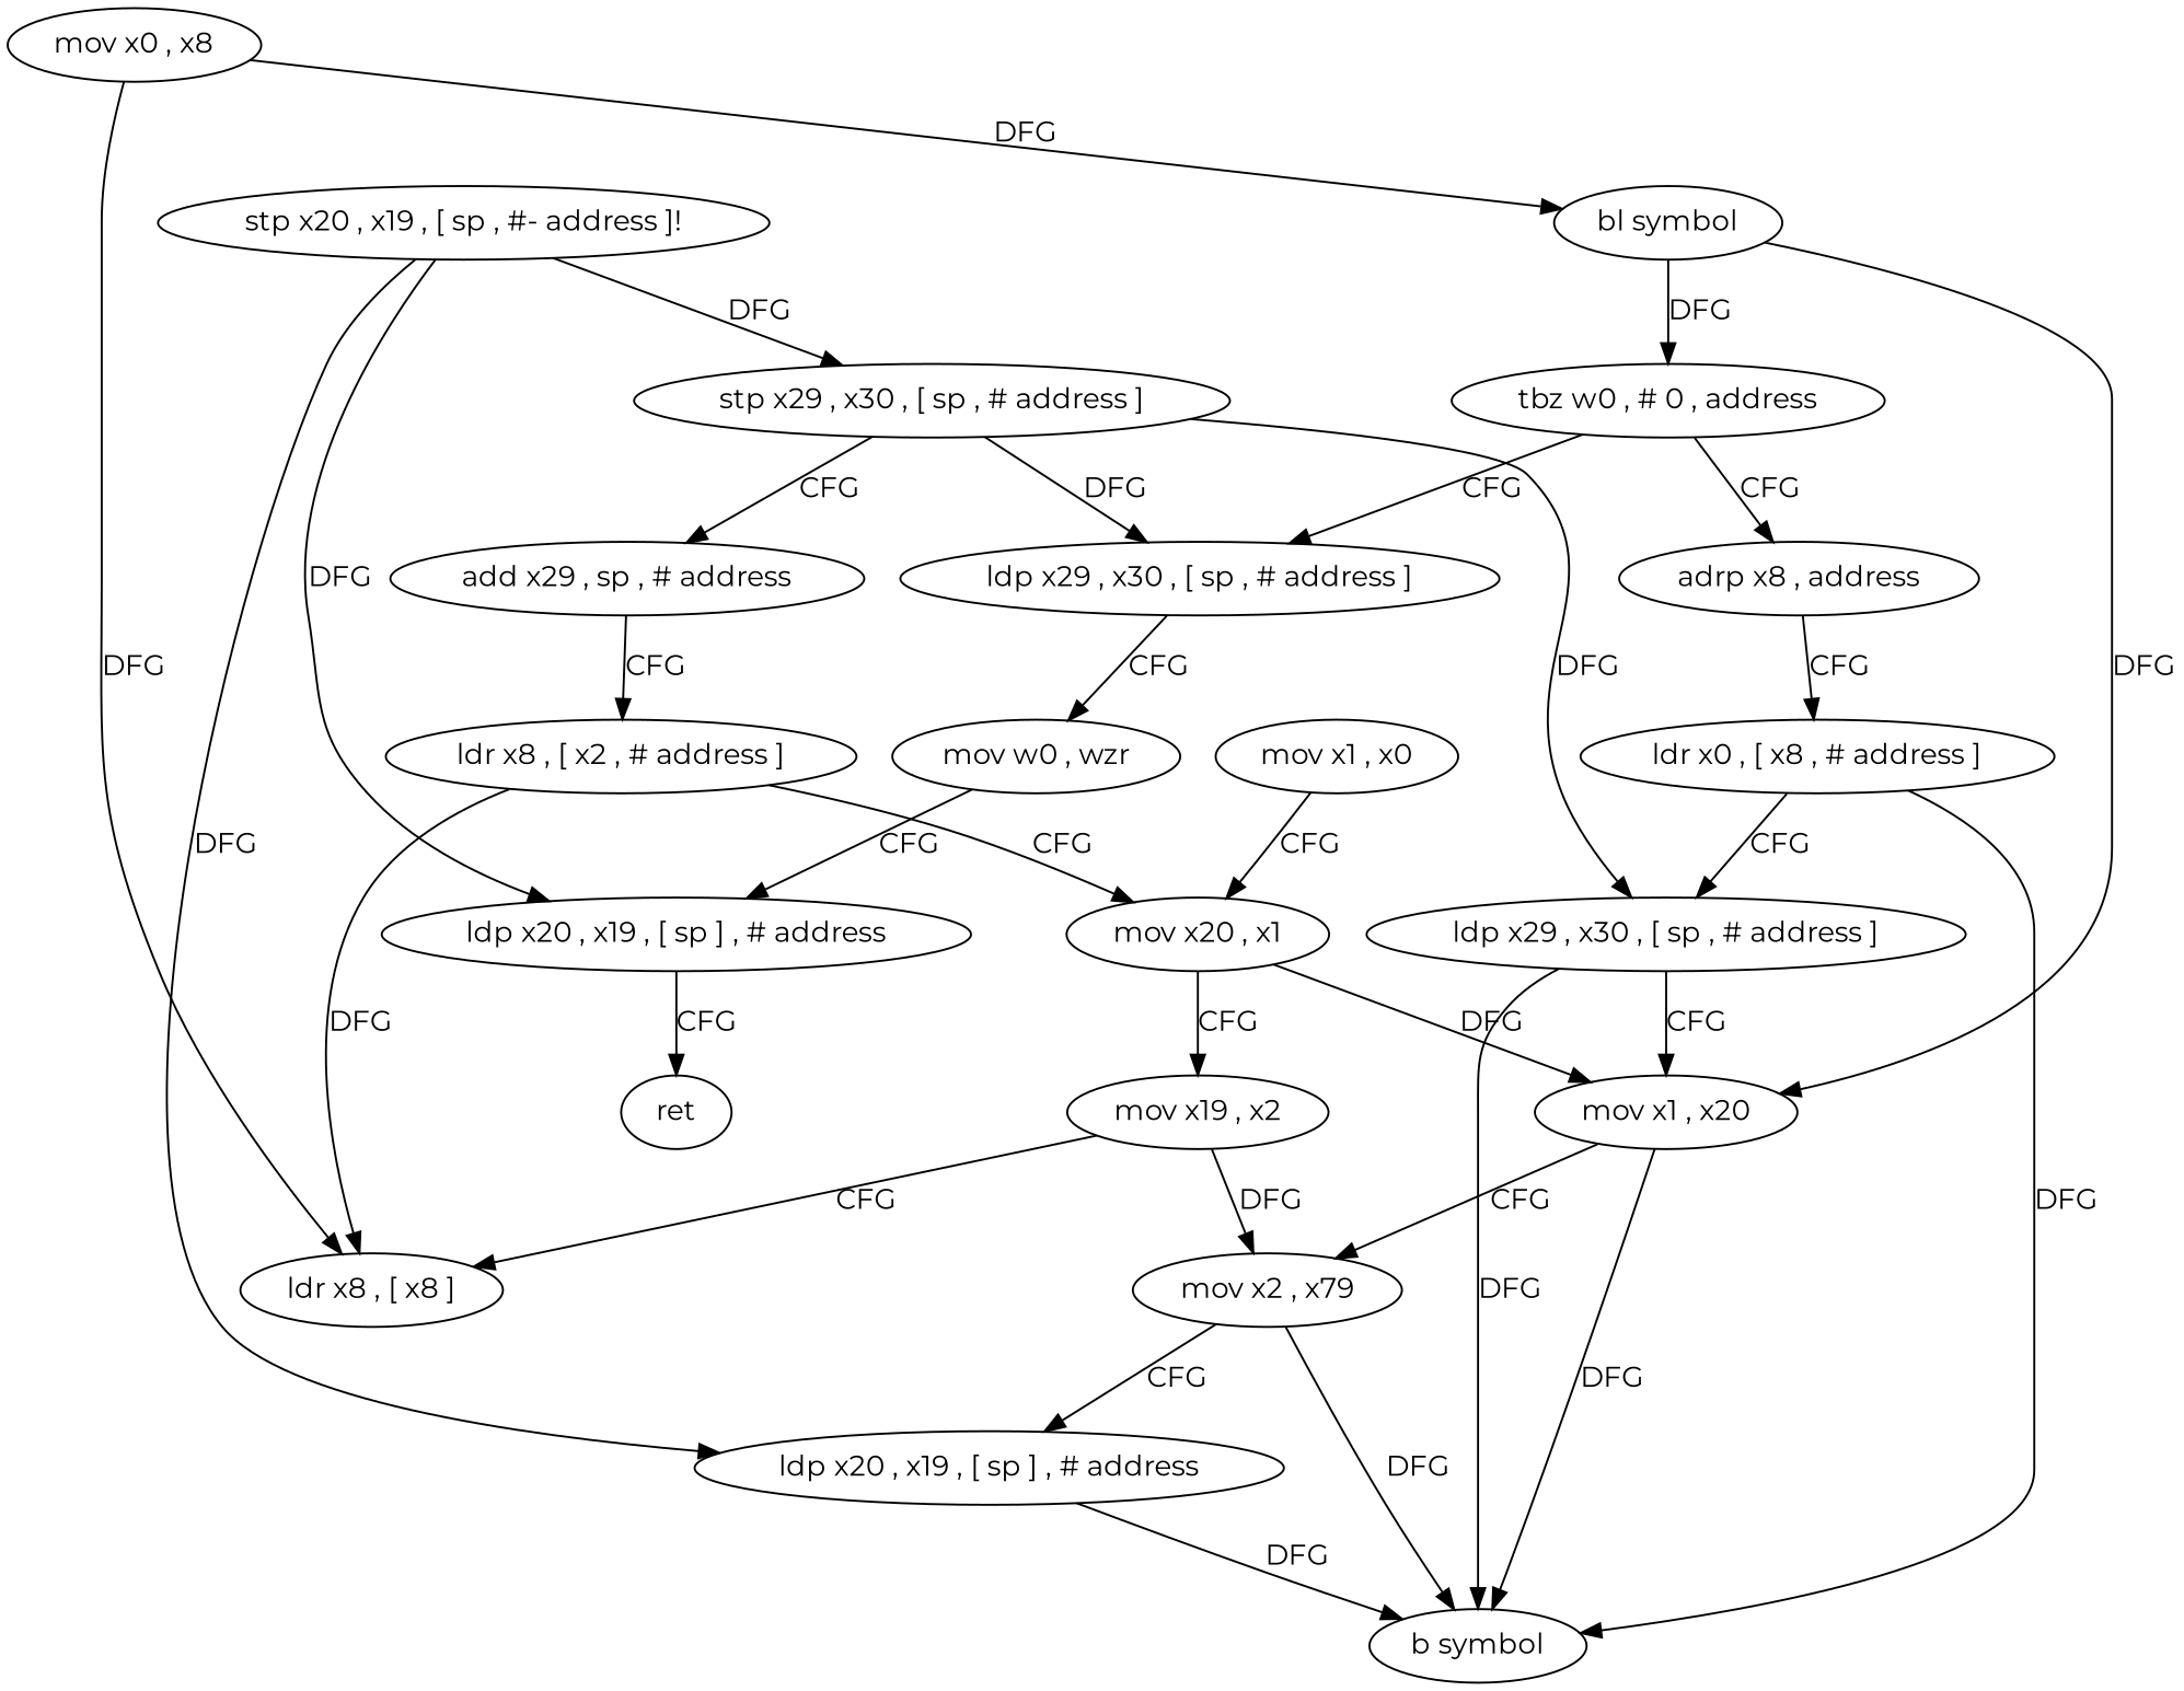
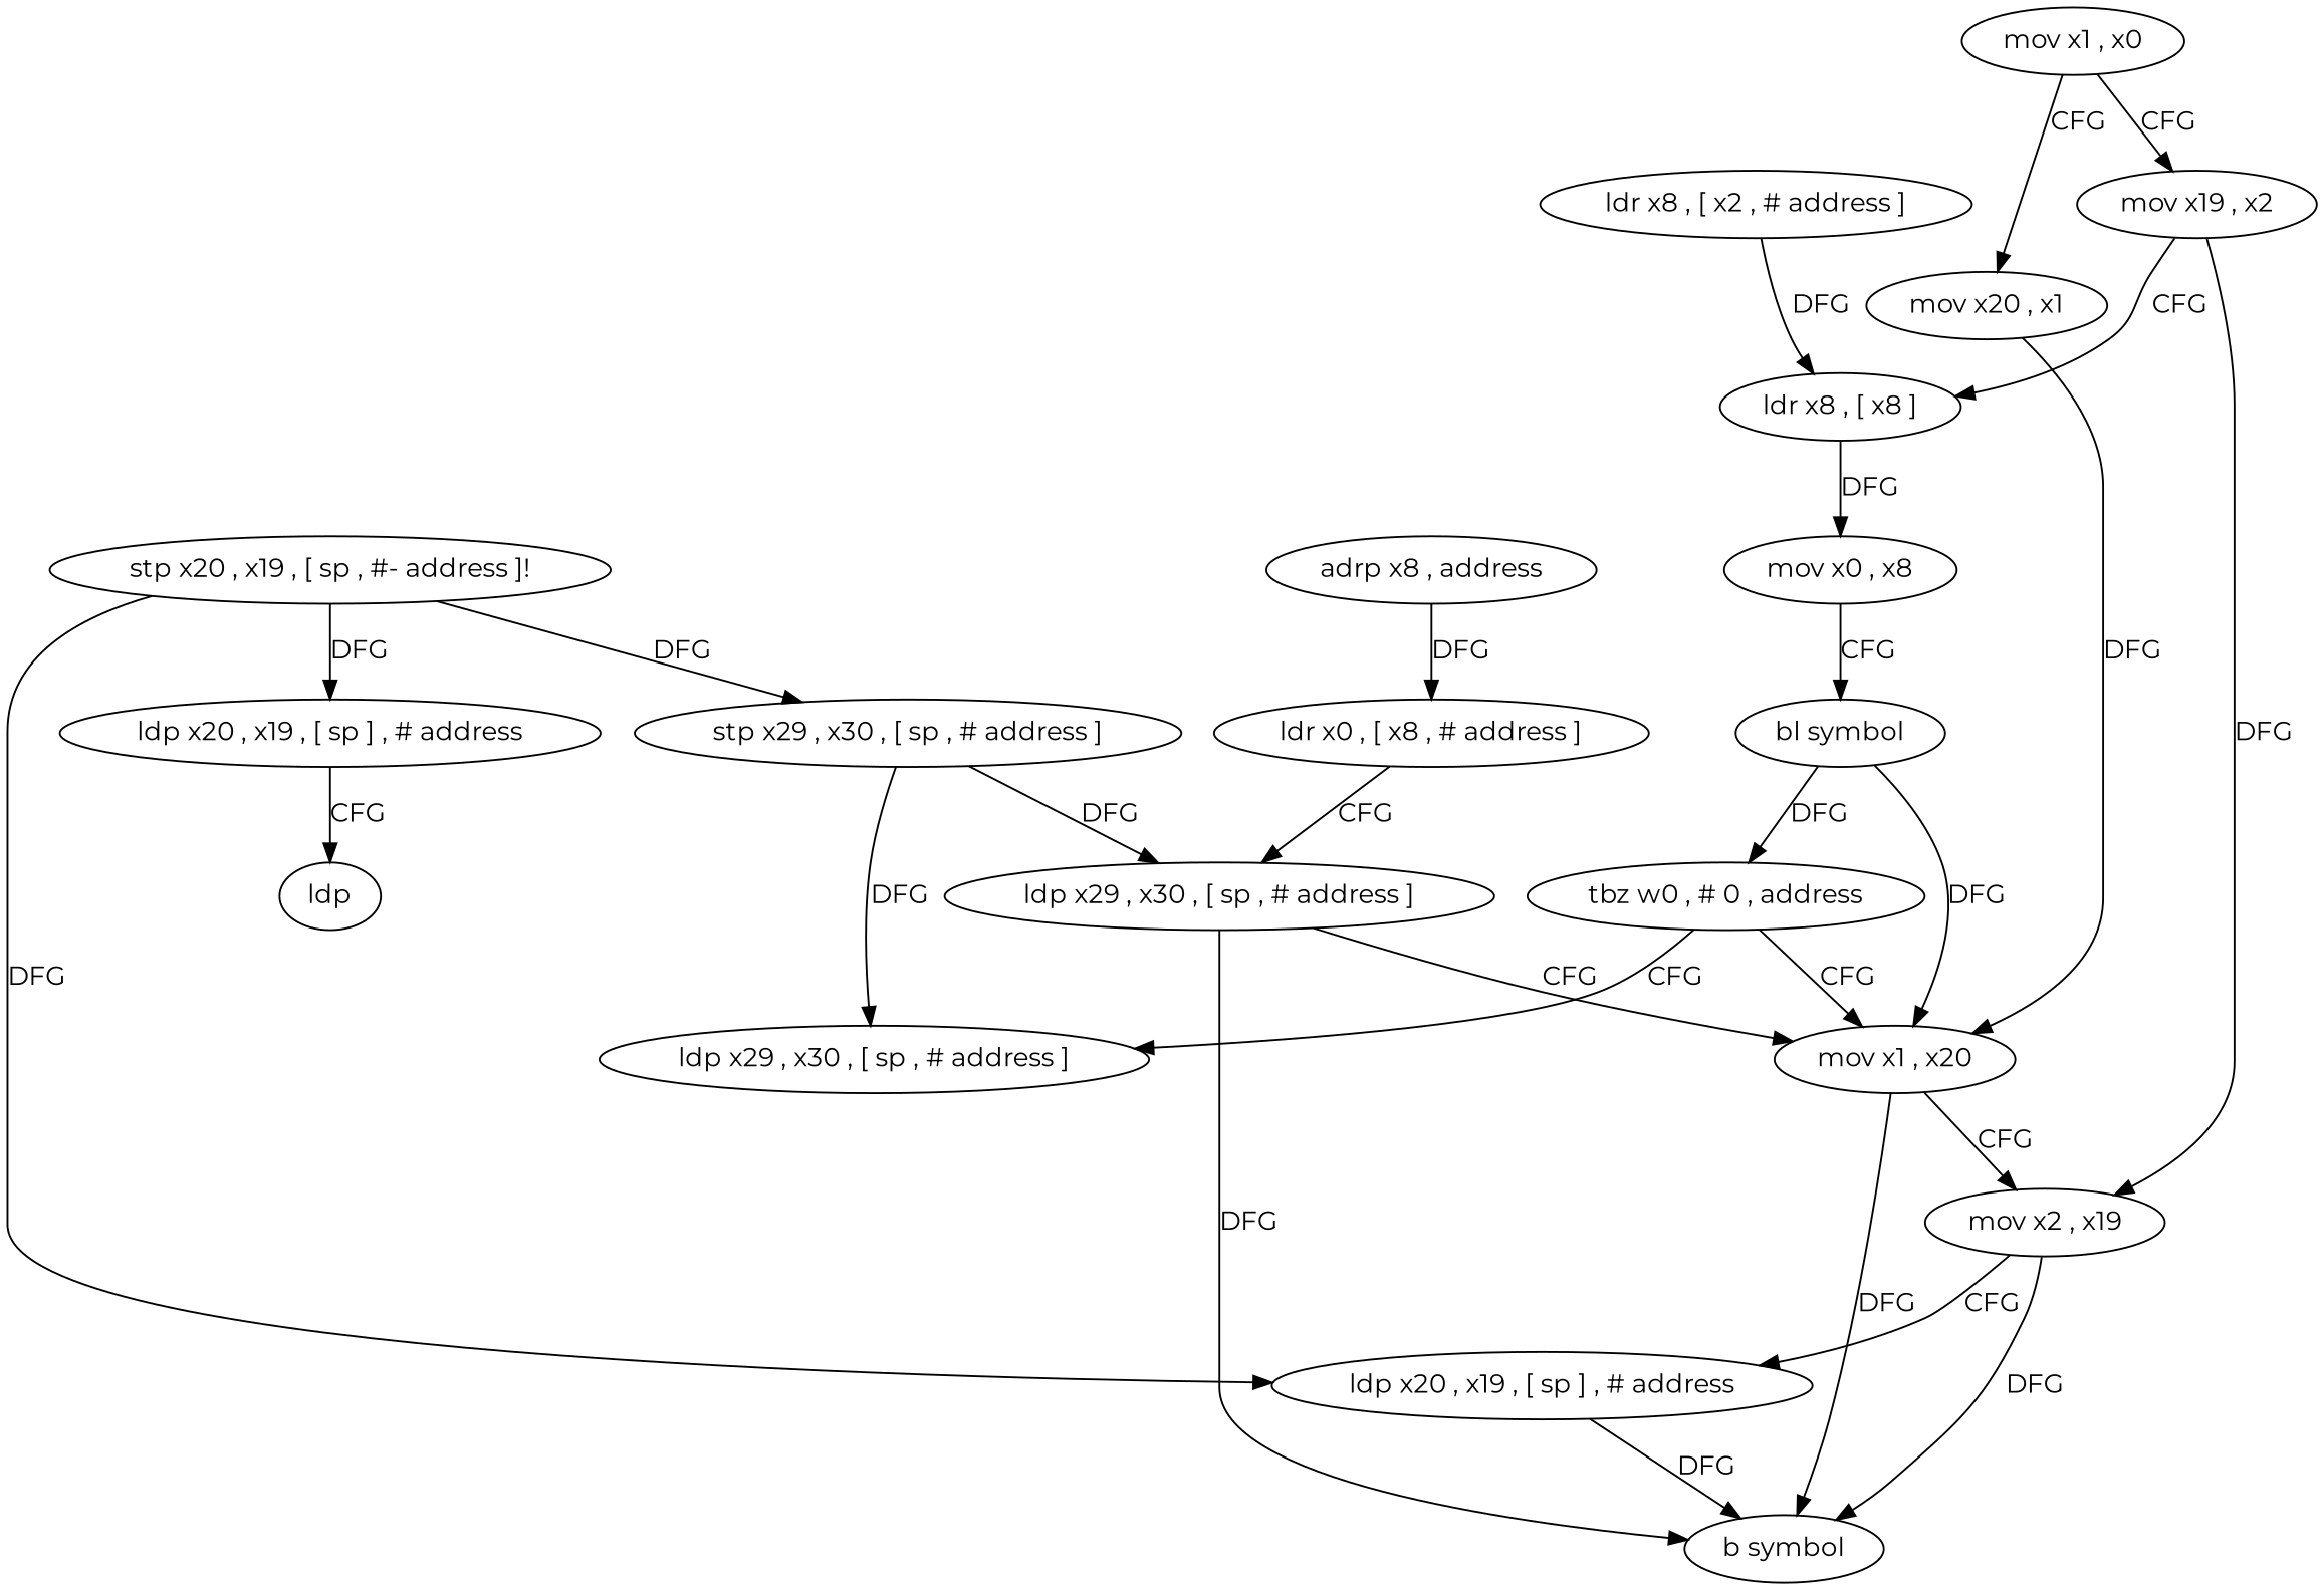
  digraph {
    fontname=Montserrat
    node [fontname=Montserrat]
    edge [fontname=Montserrat]
    n1 [label="stp x20 , x19 , [ sp , #- address ]!"]
    n2 [label="stp x29 , x30 , [ sp , # address ]"]
    n3 [label="ldp x20 , x19 , [ sp ] , # address"]
    n4 [label="ldp x20 , x19 , [ sp ] , # address"]
-   n5 [label="add x29 , sp , # address"]
    n6 [label="ldp x29 , x30 , [ sp , # address ]"]
    n7 [label="ldp x29 , x30 , [ sp , # address ]"]
-   n8 [label=ret]
+   n8 [label=ldp]
    n9 [label="b symbol"]
    n10 [label="ldr x8 , [ x2 , # address ]"]
-   n11 [label="mov w0 , wzr"]
    n12 [label="mov x1 , x20"]
    n13 [label="mov x20 , x1"]
    n14 [label="ldr x8 , [ x8 ]"]
    n15 [label="mov x0 , x8"]
    n16 [label="mov x1 , x0"]
    n17 [label="mov x19 , x2"]
-   n18 [label="mov x2 , x79"]
+   n18 [label="mov x2 , x19"]
    n19 [label="bl symbol"]
    n20 [label="tbz w0 , # 0 , address"]
    n21 [label="adrp x8 , address"]
    n22 [label="ldr x0 , [ x8 , # address ]"]
    n1 -> n2 [label=DFG]
    n1 -> n3 [label=DFG]
    n1 -> n4 [label=DFG]
-   n2 -> n5 [label=CFG]
    n2 -> n6 [label=DFG]
    n2 -> n7 [label=DFG]
    n3 -> n8 [label=CFG]
    n4 -> n9 [label=DFG]
-   n5 -> n10 [label=CFG]
-   n6 -> n11 [label=CFG]
    n7 -> n9 [label=DFG]
    n7 -> n12 [label=CFG]
-   n10 -> n13 [label=CFG]
    n10 -> n14 [label=DFG]
-   n11 -> n3 [label=CFG]
    n12 -> n9 [label=DFG]
    n12 -> n18 [label=CFG]
    n13 -> n12 [label=DFG]
-   n15 -> n14 [label=DFG]
-   n15 -> n19 [label=DFG]
+   n14 -> n15 [label=DFG]
+   n15 -> n19 [label=CFG]
    n16 -> n13 [label=CFG]
-   n13 -> n17 [label=CFG]
+   n16 -> n17 [label=CFG]
    n17 -> n14 [label=CFG]
    n17 -> n18 [label=DFG]
    n18 -> n4 [label=CFG]
    n18 -> n9 [label=DFG]
    n19 -> n12 [label=DFG]
    n19 -> n20 [label=DFG]
    n20 -> n6 [label=CFG]
-   n20 -> n21 [label=CFG]
-   n21 -> n22 [label=CFG]
+   n20 -> n12 [label=CFG]
+   n21 -> n22 [label=DFG]
    n22 -> n7 [label=CFG]
-   n22 -> n9 [label=DFG]
  }
